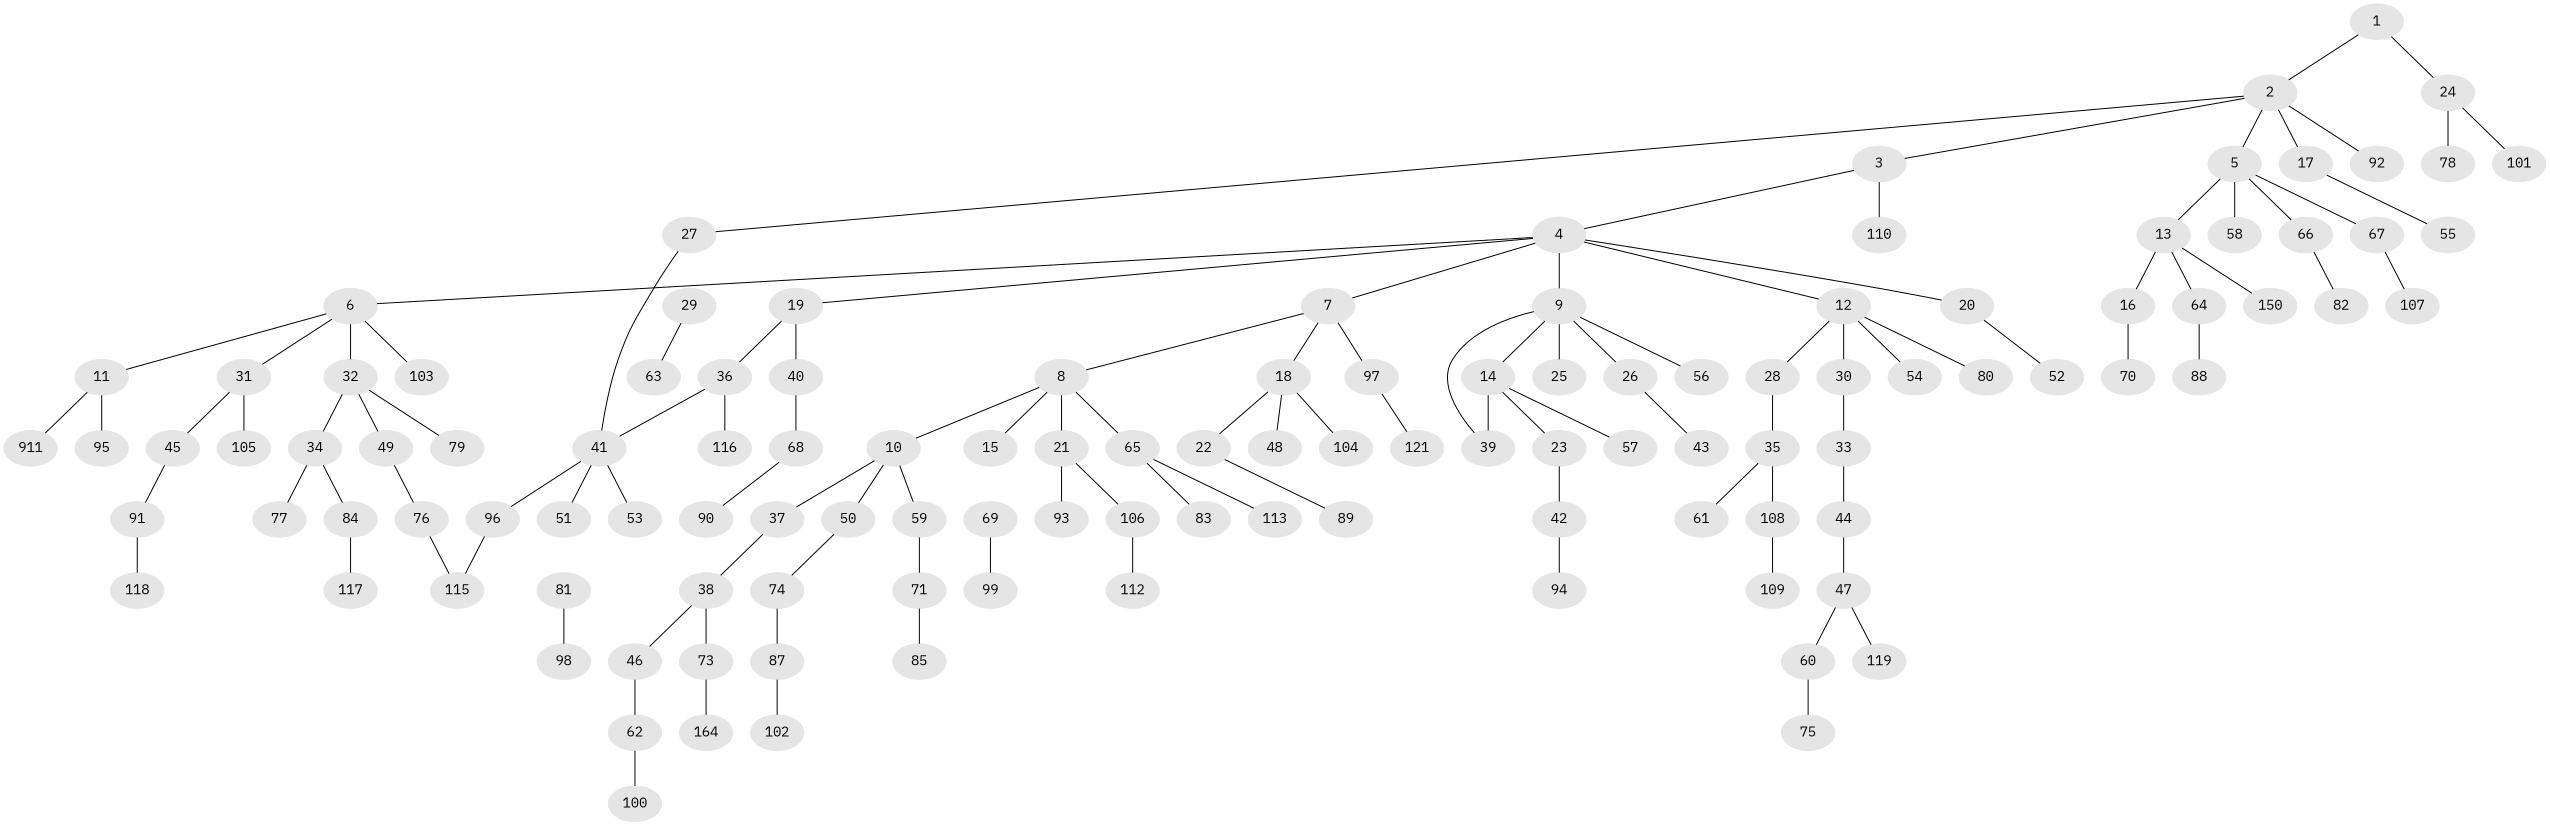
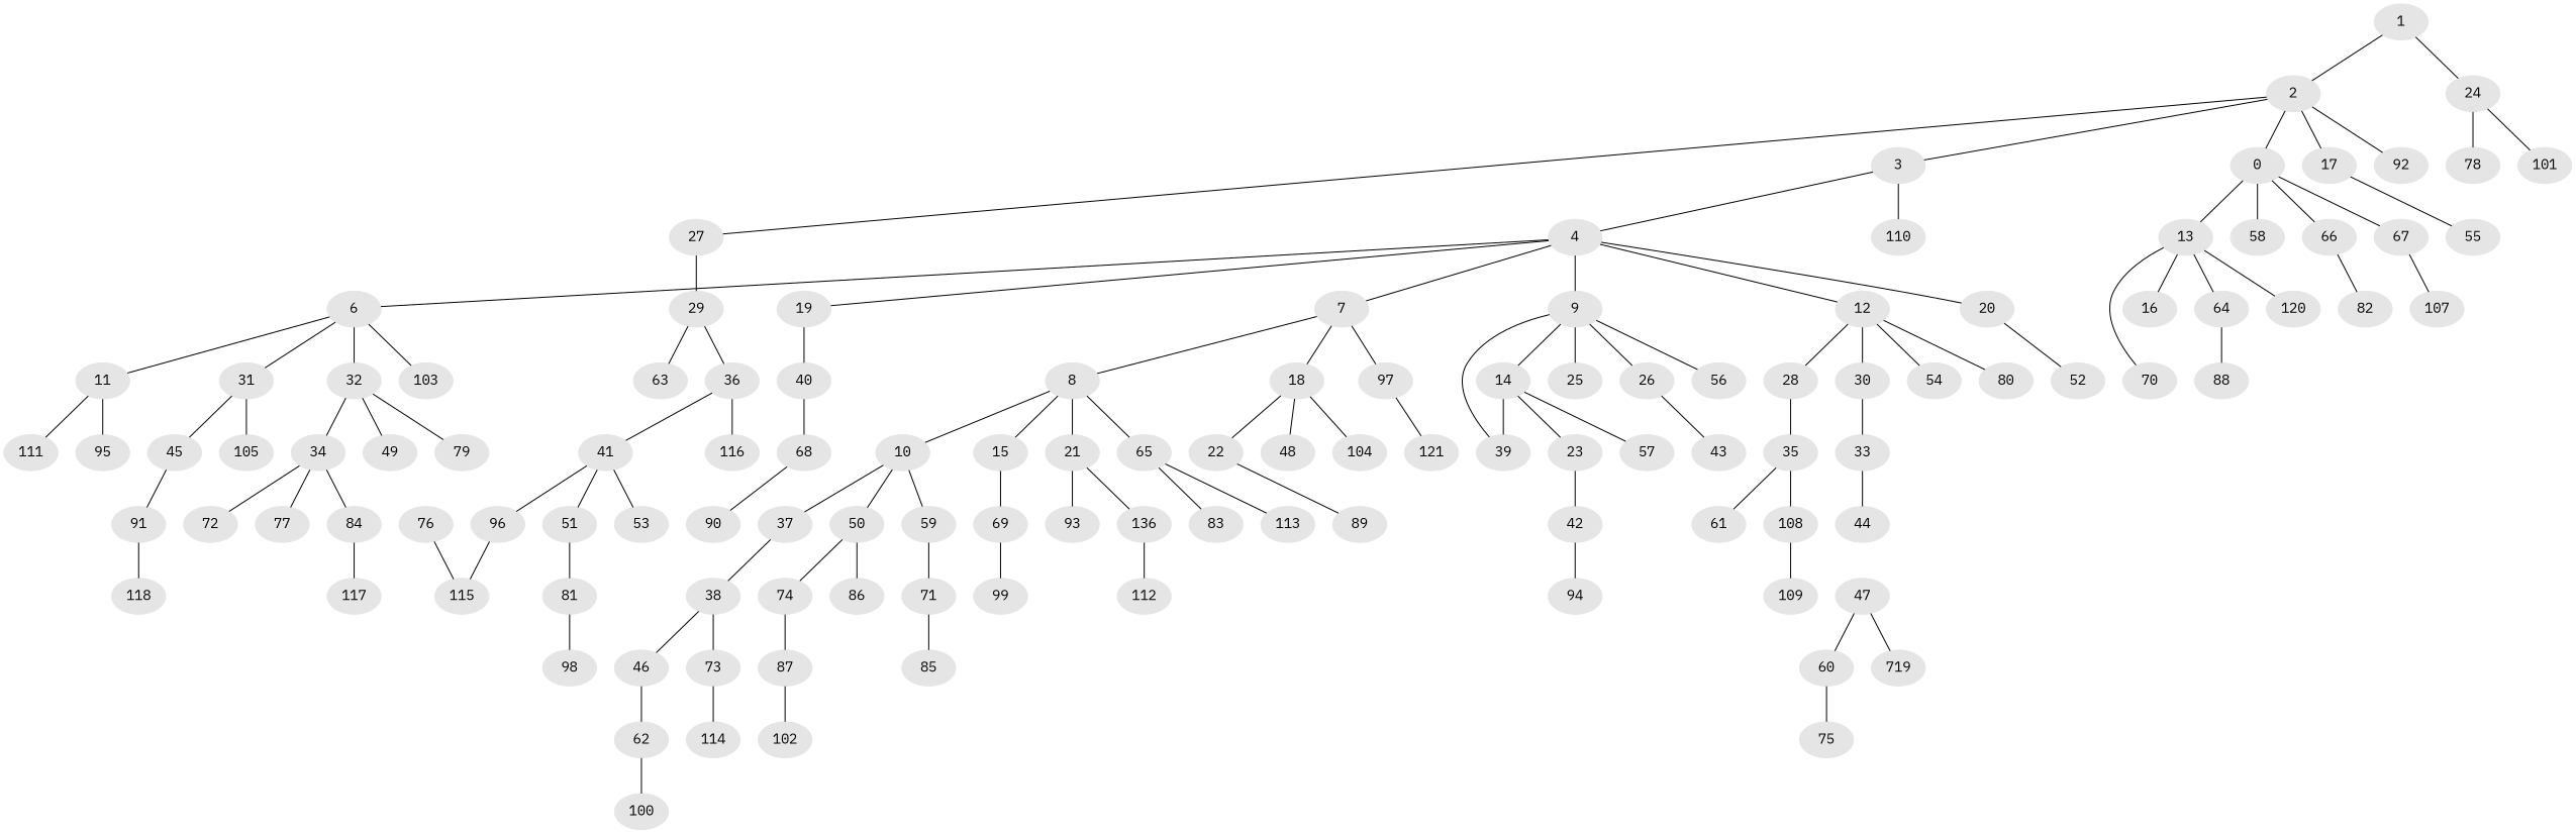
  graph {
    fontname="IBM Plex Mono"
    node [color=gray90 fontname="IBM Plex Mono" style=filled]
    edge [fontname="IBM Plex Mono"]
    1
    2
    24
    3
-   5
+   5 [label=0]
    17
    27
    92
    78
    101
    4
    110
    13
    58
    66
    67
    55
    29
    6
    7
    9
    12
    19
    20
    11
    31
    32
    103
    8
    18
    97
    14
    25
    26
    39
    56
    28
    30
    54
    80
    40
    52
    16
    64
    70
-   120 [label=150]
+   120
    82
    107
-   111 [label=911]
+   111
    95
    45
    105
    34
    49
    79
    10
    15
    21
    65
    22
    48
    104
    121
    37
    50
    59
    69
    93
-   106
+   106 [label=136]
    83
    113
    23
    57
    43
    38
    74
+   86
    71
    35
    33
    88
    42
    99
    89
    68
    112
    94
    36
    63
    61
    108
    41
    116
    44
    91
+   72
    77
    84
    76
    47
    117
    109
    51
    53
    96
    46
    73
    62
-   114 [label=164]
+   114
    90
    81
    115
    60
-   119
+   119 [label=719]
    118
    100
    75
    87
    98
    85
    102
    1 -- 2
    1 -- 24
    2 -- 3
    2 -- 5
    2 -- 17
    2 -- 27
    2 -- 92
    24 -- 78
    24 -- 101
    3 -- 4
    3 -- 110
    5 -- 13
    5 -- 58
    5 -- 66
    5 -- 67
    17 -- 55
-   27 -- 41
+   27 -- 29
    4 -- 6
    4 -- 7
    4 -- 9
    4 -- 12
    4 -- 19
    4 -- 20
    13 -- 16
    13 -- 64
-   16 -- 70
+   13 -- 70
    13 -- 120
    66 -- 82
    67 -- 107
-   19 -- 36
+   29 -- 36
    29 -- 63
    6 -- 11
    6 -- 31
    6 -- 32
    6 -- 103
    7 -- 8
    7 -- 18
    7 -- 97
    9 -- 14
    9 -- 25
    9 -- 26
    9 -- 39
    9 -- 56
    12 -- 28
    12 -- 30
    12 -- 54
    12 -- 80
    19 -- 40
    20 -- 52
    11 -- 111
    11 -- 95
    31 -- 45
    31 -- 105
    32 -- 34
    32 -- 49
    32 -- 79
    8 -- 10
    8 -- 15
    8 -- 21
    8 -- 65
    18 -- 22
    18 -- 48
    18 -- 104
    97 -- 121
    14 -- 39
    14 -- 23
    14 -- 57
    26 -- 43
    28 -- 35
    30 -- 33
    40 -- 68
    64 -- 88
    45 -- 91
+   34 -- 72
    34 -- 77
    34 -- 84
-   49 -- 76
    10 -- 37
    10 -- 50
    10 -- 59
+   15 -- 69
    21 -- 93
    21 -- 106
    65 -- 83
    65 -- 113
    22 -- 89
    37 -- 38
    50 -- 74
+   50 -- 86
    59 -- 71
    69 -- 99
    106 -- 112
    23 -- 42
    38 -- 46
    38 -- 73
    74 -- 87
    71 -- 85
    35 -- 61
    35 -- 108
    33 -- 44
    42 -- 94
    68 -- 90
    36 -- 41
    36 -- 116
    108 -- 109
    41 -- 51
    41 -- 53
    41 -- 96
-   44 -- 47
    91 -- 118
    84 -- 117
    76 -- 115
    47 -- 60
    47 -- 119
+   51 -- 81
    96 -- 115
    46 -- 62
    73 -- 114
    62 -- 100
    81 -- 98
    60 -- 75
    87 -- 102
  }
